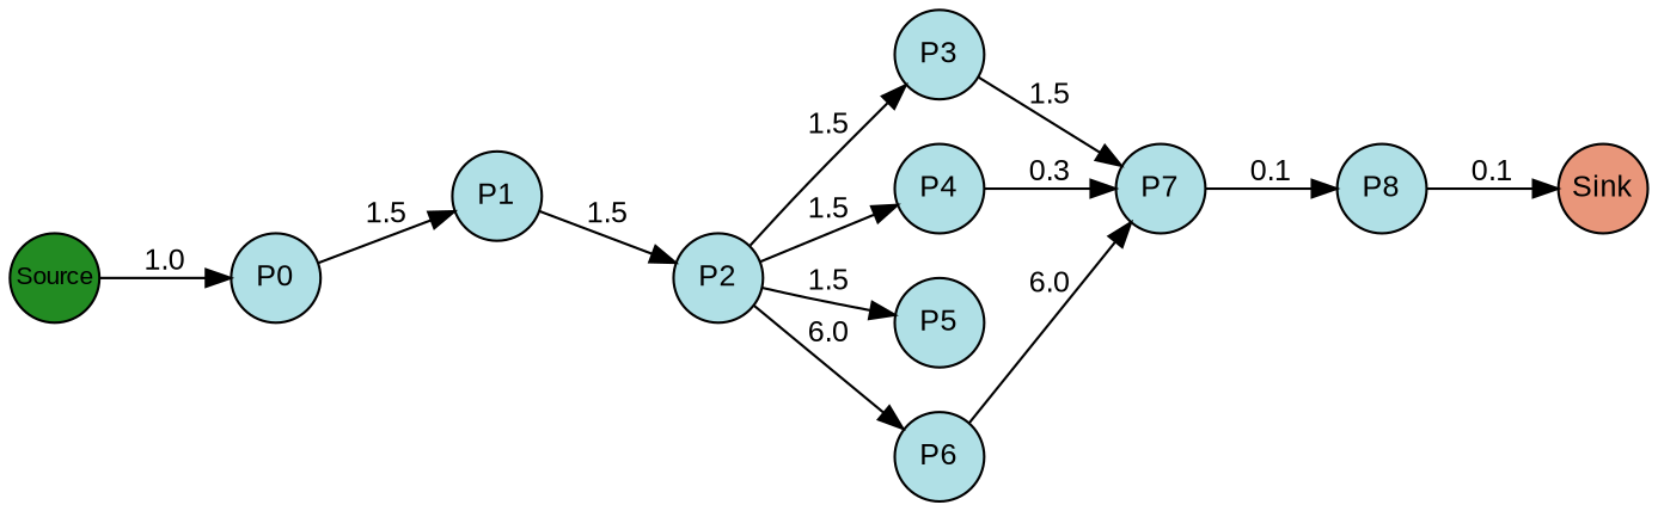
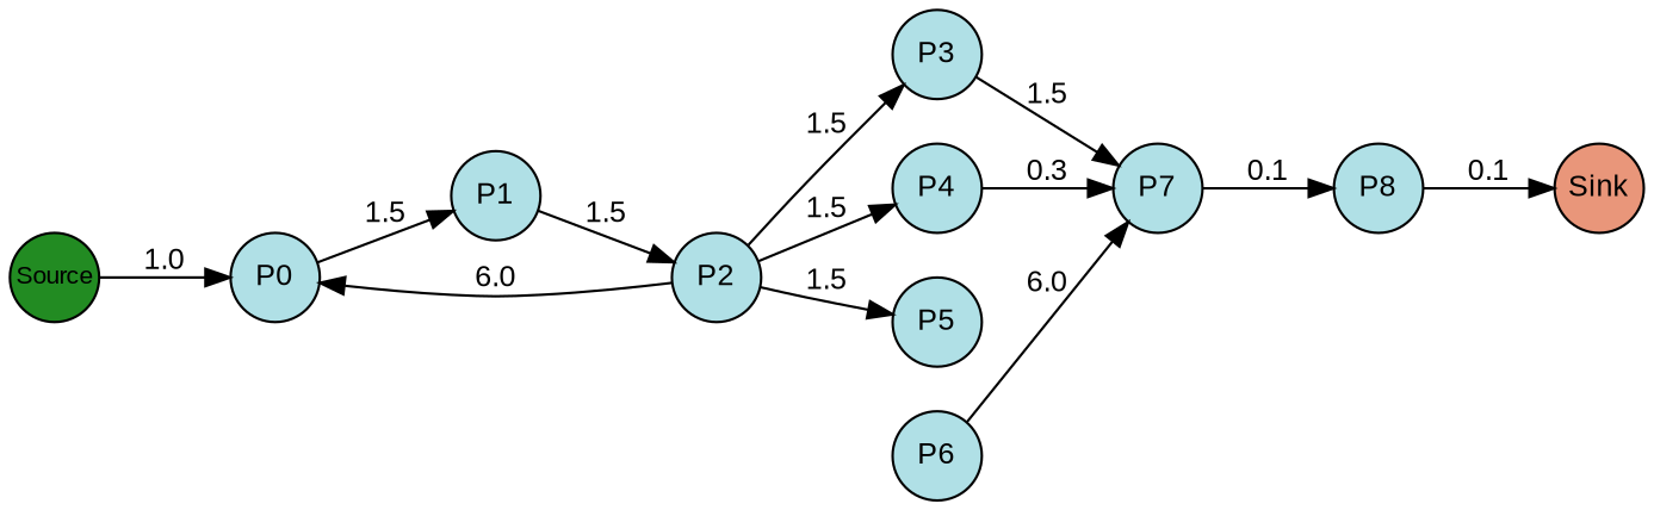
  digraph {
    rankdir=LR
    splines=true
    node [fillcolor=powderblue fixedsize=true fontcolor=black fontname=arial fontsize=12 margin=0 shape=circle style=filled]
    edge [fontcolor=black fontname=arial fontsize=12 margin=0]
    n1 [fillcolor=forestgreen fontsize=10 label=Source width=0.5]
    n2 [label=P0 width=0.5]
    n3 [label=P1 width=0.5]
    n4 [label=P2 width=0.5]
    n5 [label=P3 width=0.5]
    n6 [label=P4 width=0.5]
    n7 [label=P5 width=0.5]
    n8 [label=P6 width=0.5]
    n9 [label=P7 width=0.5]
    n10 [label=P8 width=0.5]
    n11 [fillcolor=darksalmon label=Sink width=0.5]
    subgraph sub_1 {
      rank=same
      n1
    }
    subgraph sub_2 {
      rank=same
      n2
    }
    subgraph sub_3 {
      rank=same
      n3
    }
    subgraph sub_4 {
      rank=same
      n4
    }
    subgraph sub_5 {
      rank=same
      n5
      n6
      n7
      n8
    }
    subgraph sub_6 {
      rank=same
      n9
    }
    subgraph sub_7 {
      rank=same
      n10
    }
    subgraph sub_8 {
      rank=same
      n11
    }
    n1 -> n2 [label=1.0]
    n2 -> n3 [label=1.5]
    n3 -> n4 [label=1.5]
    n4 -> n5 [label=1.5]
    n4 -> n6 [label=1.5]
    n4 -> n7 [label=1.5]
-   n4 -> n8 [label=6.0]
+   n4 -> n2 [label=6.0]
    n5 -> n9 [label=1.5]
    n6 -> n9 [label=0.3]
    n8 -> n9 [label=6.0]
    n9 -> n10 [label=0.1]
    n10 -> n11 [label=0.1]
  }
